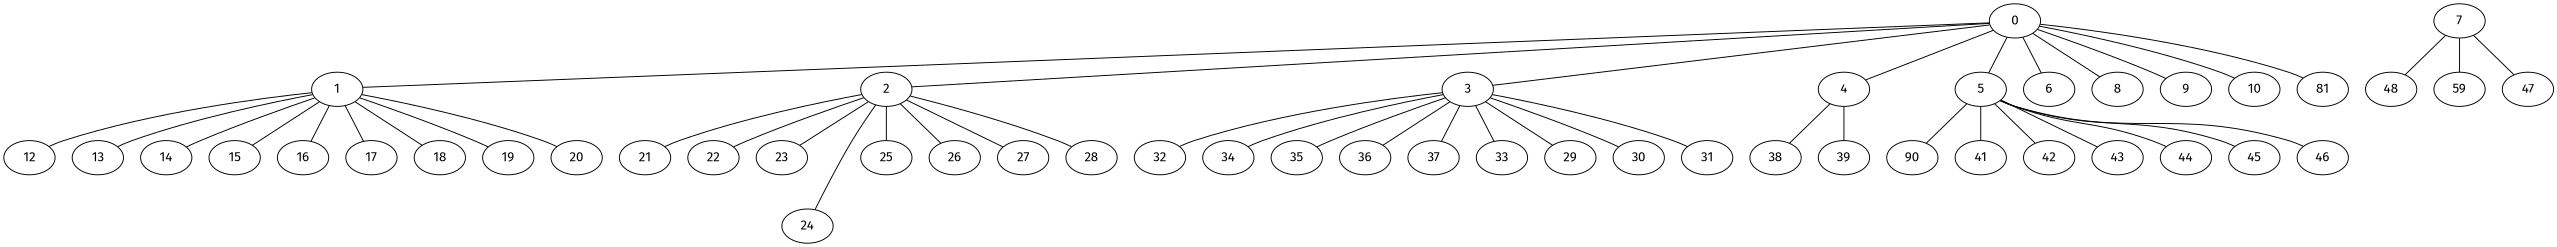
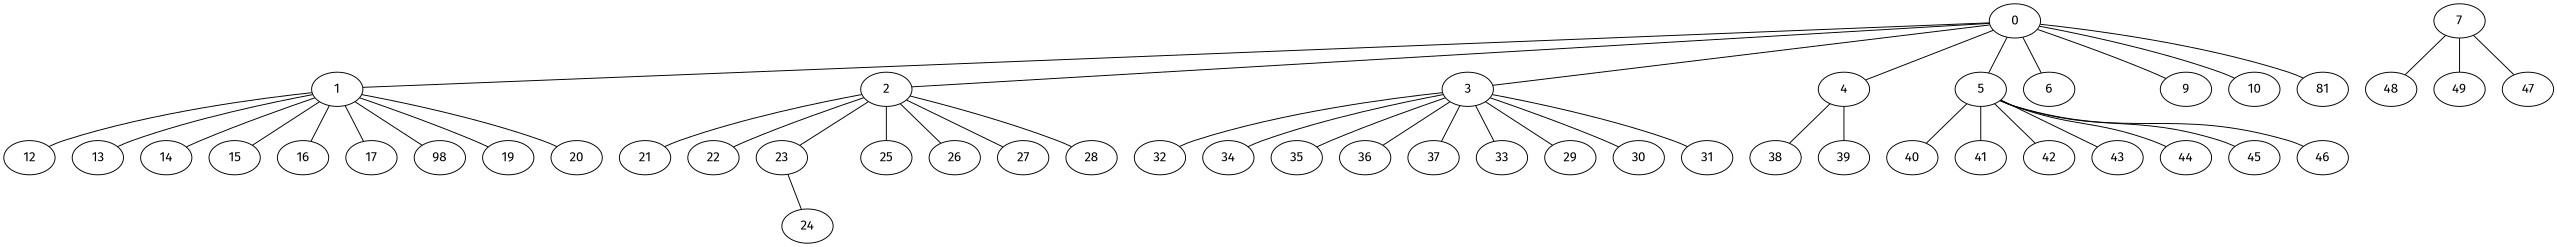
  graph {
    fontname="Fira Sans"
    node [fontname="Fira Sans"]
    edge [fontname="Fira Sans"]
    0
    1
    2
    3
    4
    5
    6
-   8
    9
    10
    n11 [label=81]
    12
    13
    14
    15
    16
    17
-   18
+   18 [label=98]
    19
    20
    21
    22
    23
    24
    25
    26
    27
    28
    32
    34
    35
    36
    37
    33
    29
    30
    31
    38
    39
-   40 [label=90]
+   40
    41
    42
    43
    44
    45
    46
    7
    48
-   49 [label=59]
+   49
    47
    0 -- 1
    0 -- 2
    0 -- 3
    0 -- 4
    0 -- 5
    0 -- 6
-   0 -- 8
    0 -- 9
    0 -- 10
    0 -- n11
    1 -- 12
    1 -- 13
    1 -- 14
    1 -- 15
    1 -- 16
    1 -- 17
    1 -- 18
    1 -- 19
    1 -- 20
    2 -- 21
    2 -- 22
    2 -- 23
-   2 -- 24
+   23 -- 24
    2 -- 25
    2 -- 26
    2 -- 27
    2 -- 28
    3 -- 32
    3 -- 34
    3 -- 35
    3 -- 36
    3 -- 37
    3 -- 33
    3 -- 29
    3 -- 30
    3 -- 31
    4 -- 38
    4 -- 39
    5 -- 40
    5 -- 41
    5 -- 42
    5 -- 43
    5 -- 44
    5 -- 45
    5 -- 46
    7 -- 48
    7 -- 49
    7 -- 47
  }
